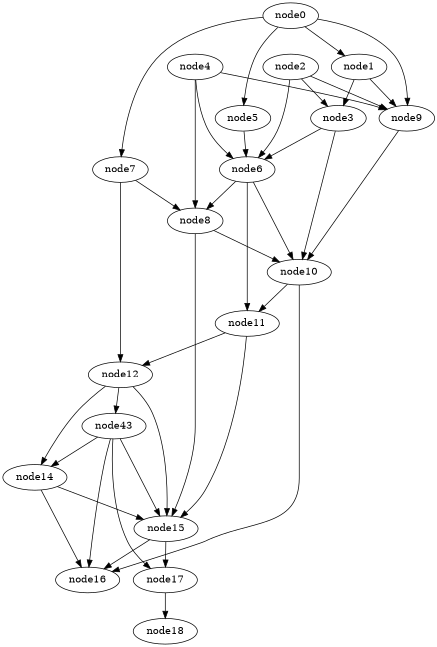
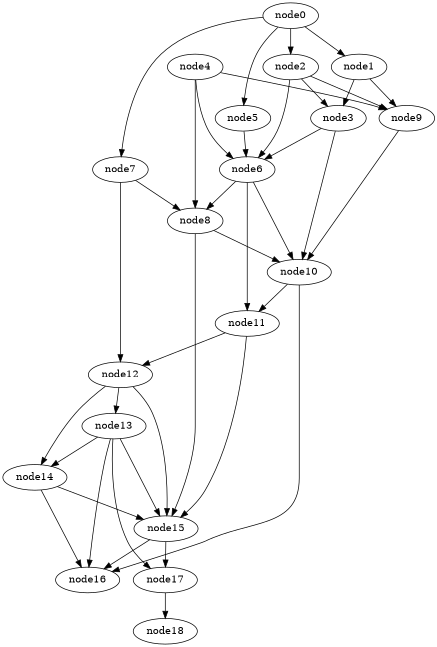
  digraph {
    node17
    node18
    node15
    node16
    node14
-   node13 [label=node43]
+   node13
    node12
    node11
    node10
    node9
    node8
    node7
    node6
    node5
    node4
    node3
    node2
    node1
    node0
    node17 -> node18
    node15 -> node17
    node15 -> node16
    node14 -> node15
    node14 -> node16
    node13 -> node17
    node13 -> node15
    node13 -> node16
    node13 -> node14
    node12 -> node15
    node12 -> node14
    node12 -> node13
    node11 -> node15
    node11 -> node12
    node10 -> node16
    node10 -> node11
    node9 -> node10
    node8 -> node15
    node8 -> node10
    node7 -> node12
    node7 -> node8
    node6 -> node11
    node6 -> node10
    node6 -> node8
    node5 -> node6
    node4 -> node9
    node4 -> node8
    node4 -> node6
    node3 -> node10
    node3 -> node6
    node2 -> node9
    node2 -> node6
    node2 -> node3
    node1 -> node9
    node1 -> node3
    node0 -> node7
    node0 -> node5
-   node0 -> node9
+   node0 -> node2
    node0 -> node1
  }
